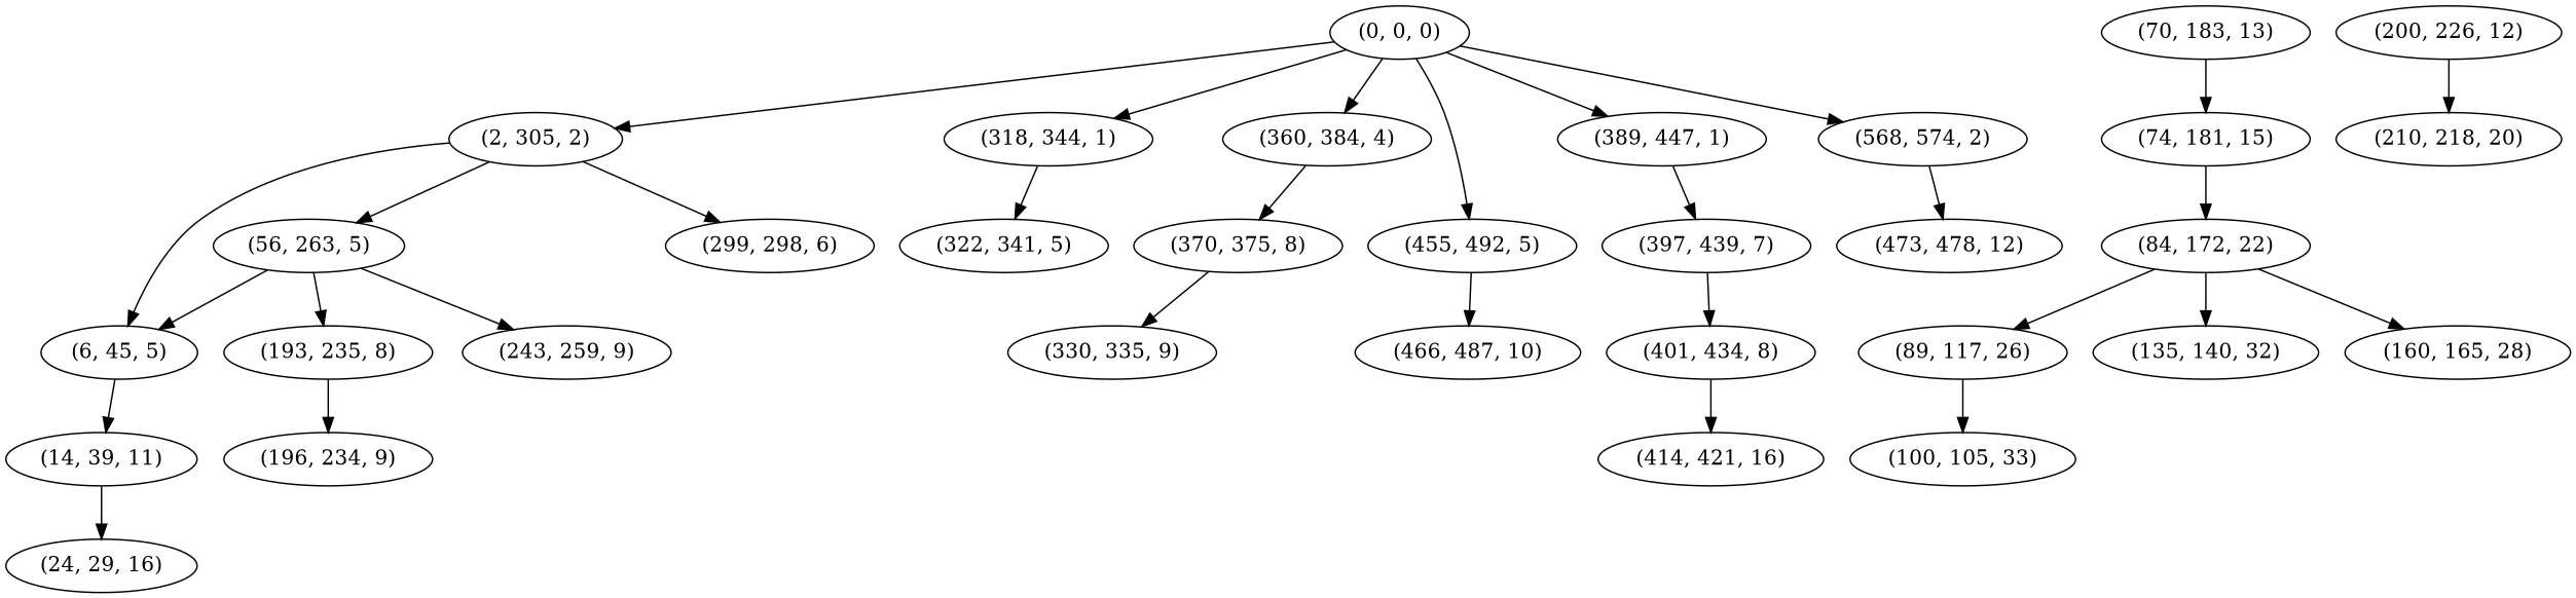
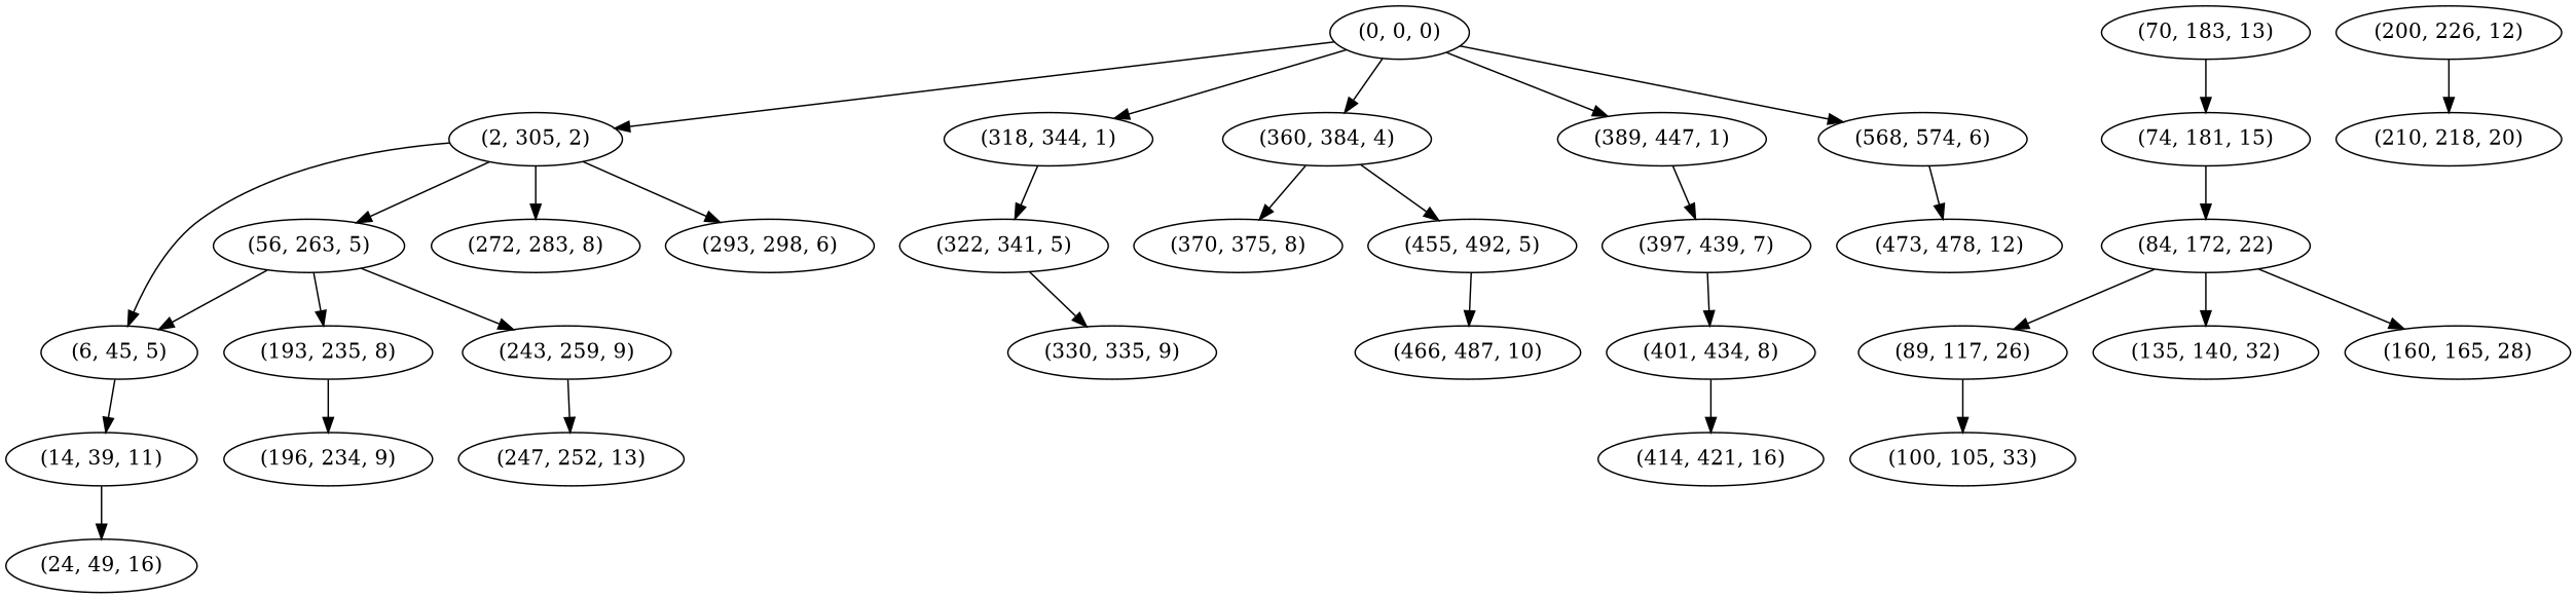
  digraph {
    "(0, 0, 0)"
    "(2, 305, 2)"
    "(318, 344, 1)"
    "(360, 384, 4)"
    "(389, 447, 1)"
    "(455, 492, 5)"
-   "(568, 574, 6)" [label="(568, 574, 2)"]
+   "(568, 574, 6)"
    "(6, 45, 5)"
    "(56, 263, 5)"
-   "(293, 298, 6)" [label="(299, 298, 6)"]
+   "(272, 283, 8)"
+   "(293, 298, 6)"
    n12 [label="(322, 341, 5)"]
    "(370, 375, 8)"
    "(397, 439, 7)"
    "(466, 487, 10)"
    "(473, 478, 12)"
    "(14, 39, 11)"
    "(193, 235, 8)"
    "(243, 259, 9)"
-   "(24, 29, 16)"
+   "(24, 29, 16)" [label="(24, 49, 16)"]
    "(70, 183, 13)"
    "(74, 181, 15)"
    "(196, 234, 9)"
+   "(247, 252, 13)"
    "(84, 172, 22)"
    "(89, 117, 26)"
    "(135, 140, 32)"
    "(160, 165, 28)"
    "(100, 105, 33)"
    "(200, 226, 12)"
    "(210, 218, 20)"
    "(330, 335, 9)"
    "(401, 434, 8)"
    "(414, 421, 16)"
    "(0, 0, 0)" -> "(2, 305, 2)"
    "(0, 0, 0)" -> "(318, 344, 1)"
    "(0, 0, 0)" -> "(360, 384, 4)"
    "(0, 0, 0)" -> "(389, 447, 1)"
-   "(0, 0, 0)" -> "(455, 492, 5)"
+   "(360, 384, 4)" -> "(455, 492, 5)"
    "(0, 0, 0)" -> "(568, 574, 6)"
    "(2, 305, 2)" -> "(6, 45, 5)"
    "(2, 305, 2)" -> "(56, 263, 5)"
+   "(2, 305, 2)" -> "(272, 283, 8)"
    "(2, 305, 2)" -> "(293, 298, 6)"
    "(318, 344, 1)" -> n12
    "(360, 384, 4)" -> "(370, 375, 8)"
    "(389, 447, 1)" -> "(397, 439, 7)"
    "(455, 492, 5)" -> "(466, 487, 10)"
    "(568, 574, 6)" -> "(473, 478, 12)"
    "(6, 45, 5)" -> "(14, 39, 11)"
    "(56, 263, 5)" -> "(6, 45, 5)"
    "(56, 263, 5)" -> "(193, 235, 8)"
    "(56, 263, 5)" -> "(243, 259, 9)"
-   "(370, 375, 8)" -> "(330, 335, 9)"
+   n12 -> "(330, 335, 9)"
    "(397, 439, 7)" -> "(401, 434, 8)"
    "(14, 39, 11)" -> "(24, 29, 16)"
    "(193, 235, 8)" -> "(196, 234, 9)"
+   "(243, 259, 9)" -> "(247, 252, 13)"
    "(70, 183, 13)" -> "(74, 181, 15)"
    "(74, 181, 15)" -> "(84, 172, 22)"
    "(84, 172, 22)" -> "(89, 117, 26)"
    "(84, 172, 22)" -> "(135, 140, 32)"
    "(84, 172, 22)" -> "(160, 165, 28)"
    "(89, 117, 26)" -> "(100, 105, 33)"
    "(200, 226, 12)" -> "(210, 218, 20)"
    "(401, 434, 8)" -> "(414, 421, 16)"
  }
